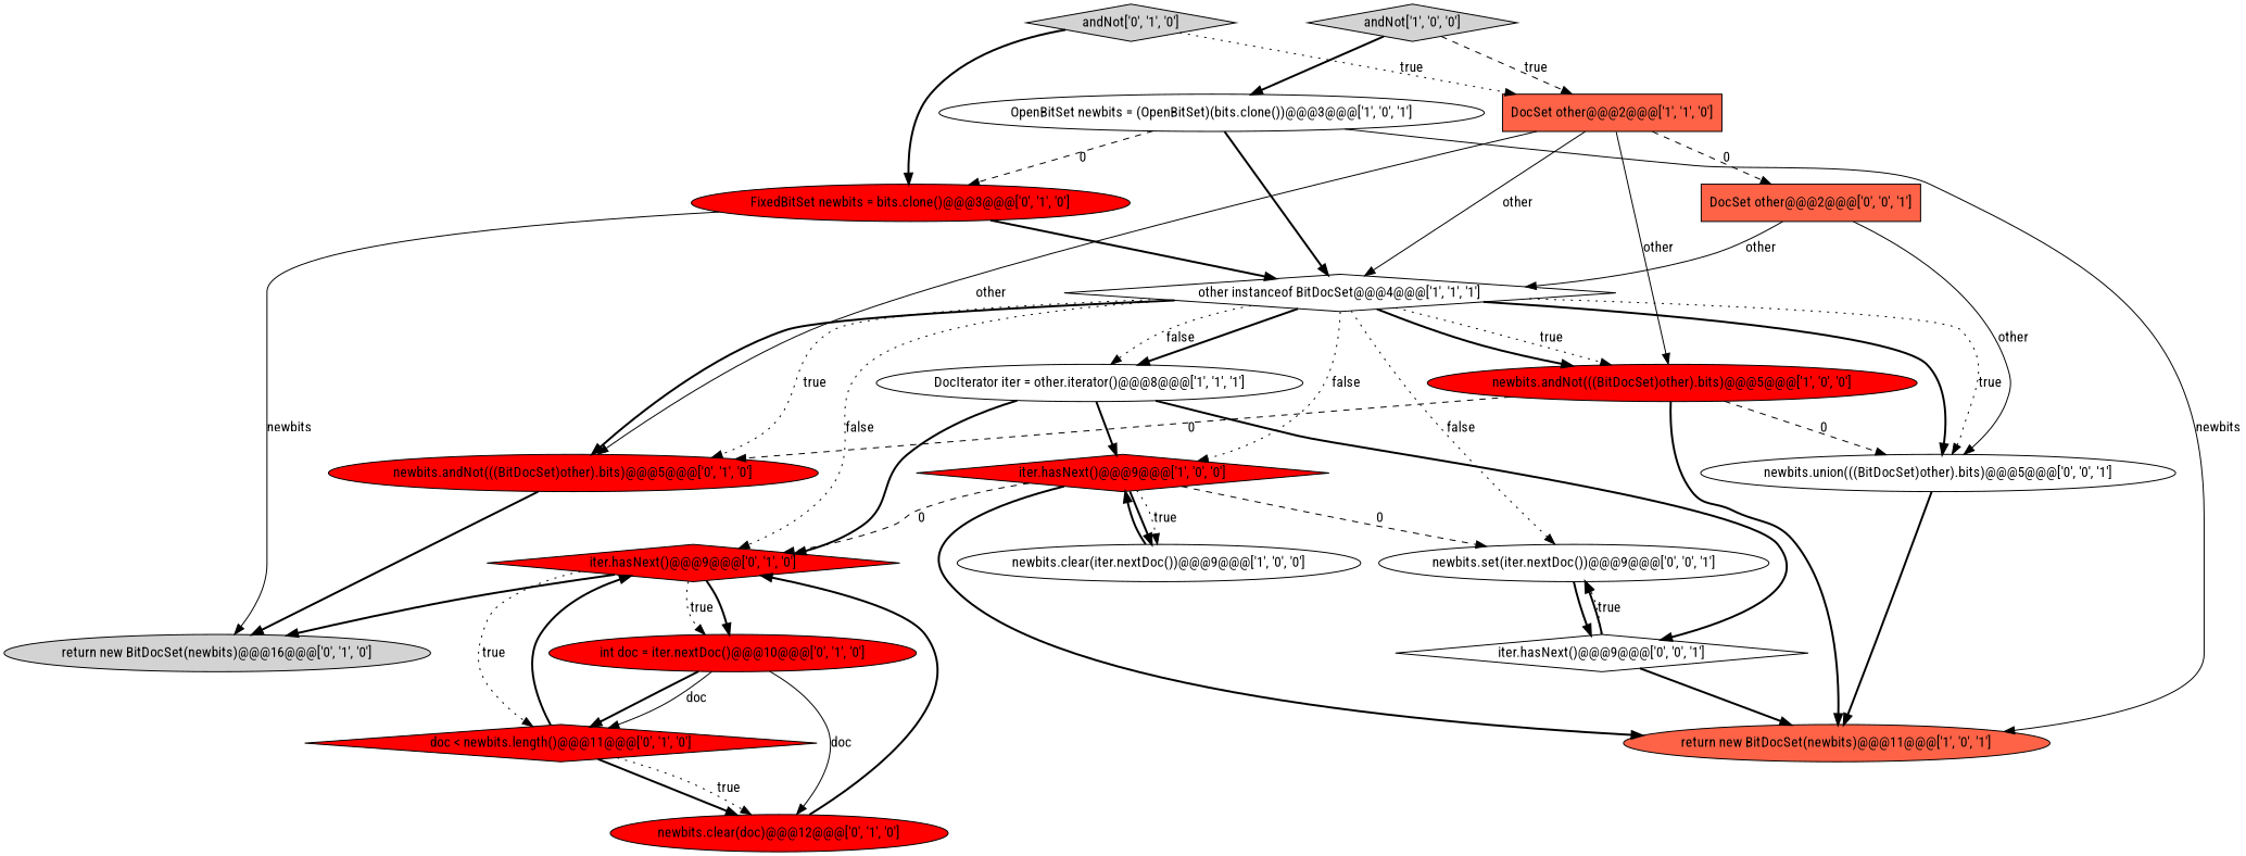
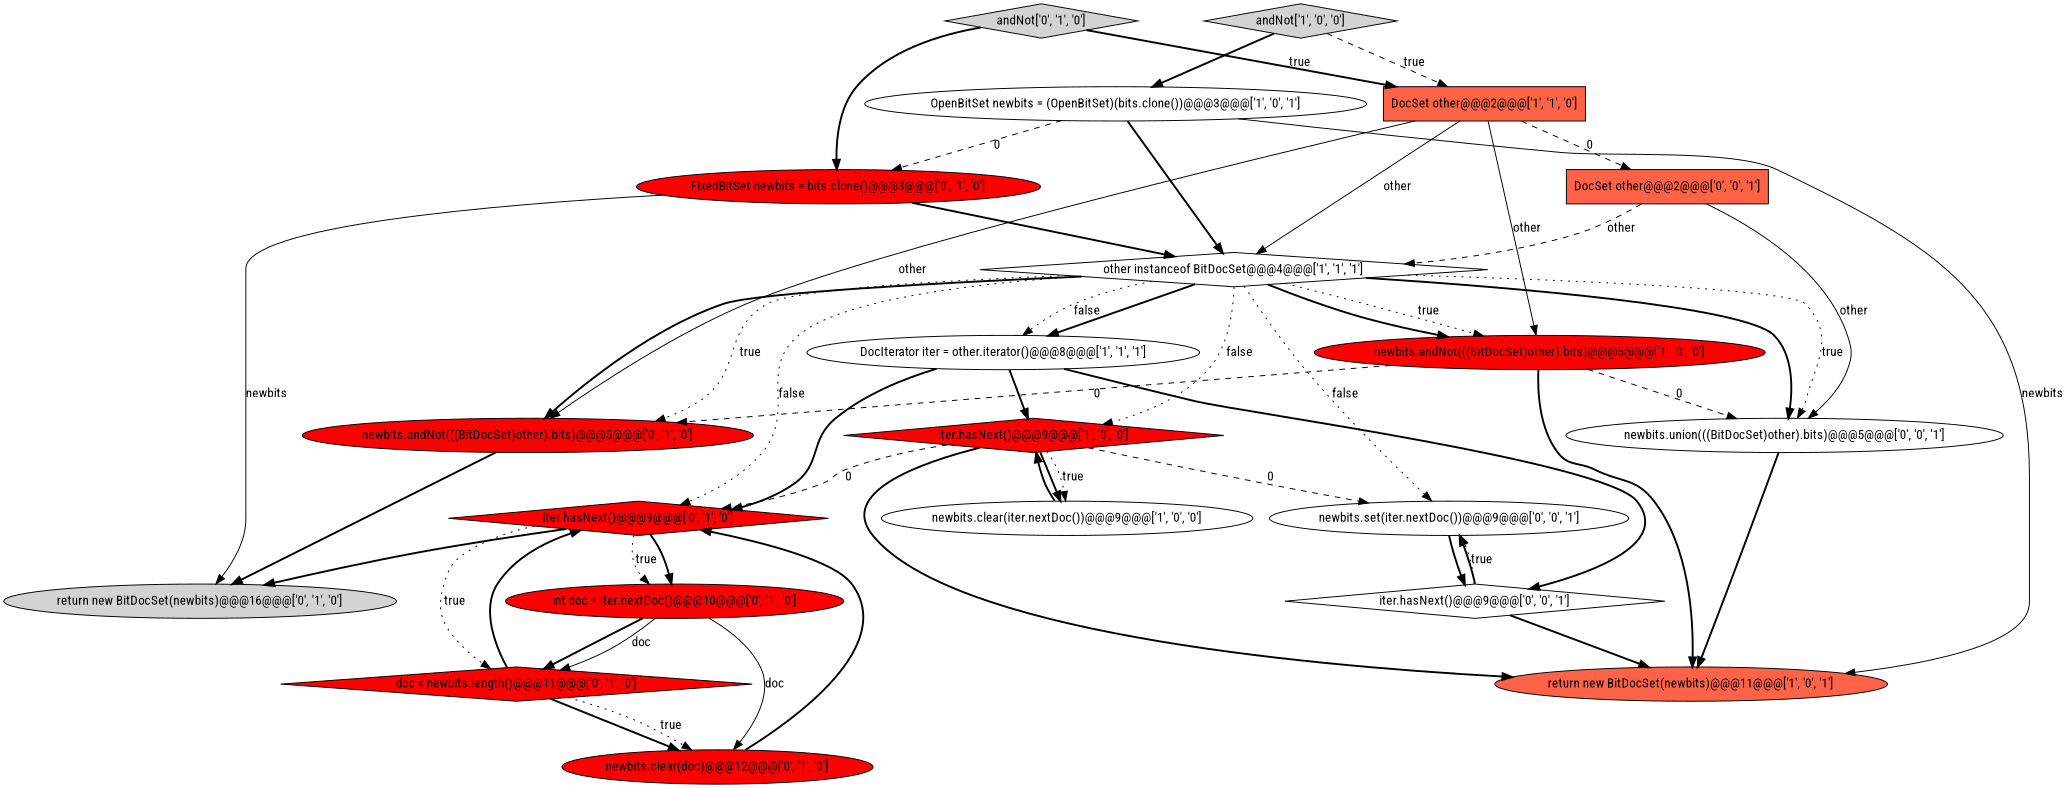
  digraph {
    fontname="Roboto Condensed"
    node [fillcolor=red fontname="Roboto Condensed" shape=ellipse style=filled]
    edge [fontname="Roboto Condensed" style=bold]
    n1 [fillcolor=white label="OpenBitSet newbits = (OpenBitSet)(bits.clone())@@@3@@@['1', '0', '1']"]
    n2 [fillcolor=tomato label="return new BitDocSet(newbits)@@@11@@@['1', '0', '1']"]
    n3 [fillcolor=white label="other instanceof BitDocSet@@@4@@@['1', '1', '1']" shape=diamond]
    n4 [label="FixedBitSet newbits = bits.clone()@@@3@@@['0', '1', '0']"]
    n5 [label="iter.hasNext()@@@9@@@['1', '0', '0']" shape=diamond]
    n6 [fillcolor=white label="newbits.set(iter.nextDoc())@@@9@@@['0', '0', '1']"]
    n7 [label="newbits.andNot(((BitDocSet)other).bits)@@@5@@@['1', '0', '0']"]
    n8 [fillcolor=white label="newbits.union(((BitDocSet)other).bits)@@@5@@@['0', '0', '1']"]
    n9 [label="newbits.andNot(((BitDocSet)other).bits)@@@5@@@['0', '1', '0']"]
    n10 [label="iter.hasNext()@@@9@@@['0', '1', '0']" shape=diamond]
    n11 [fillcolor=white label="DocIterator iter = other.iterator()@@@8@@@['1', '1', '1']"]
    n12 [fillcolor=lightgray label="return new BitDocSet(newbits)@@@16@@@['0', '1', '0']"]
    n13 [fillcolor=white label="newbits.clear(iter.nextDoc())@@@9@@@['1', '0', '0']"]
    n14 [fillcolor=white label="iter.hasNext()@@@9@@@['0', '0', '1']" shape=diamond]
    n15 [fillcolor=lightgray label="andNot['0', '1', '0']" shape=diamond]
    n16 [fillcolor=tomato label="DocSet other@@@2@@@['1', '1', '0']" shape=box]
    n17 [fillcolor=tomato label="DocSet other@@@2@@@['0', '0', '1']" shape=box]
    n18 [label="int doc = iter.nextDoc()@@@10@@@['0', '1', '0']"]
    n19 [label="doc < newbits.length()@@@11@@@['0', '1', '0']" shape=diamond]
    n20 [label="newbits.clear(doc)@@@12@@@['0', '1', '0']"]
    n21 [fillcolor=lightgray label="andNot['1', '0', '0']" shape=diamond]
    n1 -> n2 [label=newbits style=solid]
    n1 -> n3
    n1 -> n4 [label=0 style=dashed]
    n3 -> n5 [label=false style=dotted]
    n3 -> n6 [label=false style=dotted]
    n3 -> n7 [label=true style=dotted]
    n3 -> n7
    n3 -> n8 [label=true style=dotted]
    n3 -> n8
    n3 -> n9
    n3 -> n9 [label=true style=dotted]
    n3 -> n10 [label=false style=dotted]
    n3 -> n11
    n3 -> n11 [label=false style=dotted]
    n4 -> n3
    n4 -> n12 [label=newbits style=solid]
    n5 -> n2
    n5 -> n6 [label=0 style=dashed]
    n5 -> n10 [label=0 style=dashed]
    n5 -> n13
    n5 -> n13 [label=true style=dotted]
    n6 -> n14
    n7 -> n2
    n7 -> n8 [label=0 style=dashed]
    n7 -> n9 [label=0 style=dashed]
    n8 -> n2
    n9 -> n12
    n10 -> n12
    n10 -> n18
    n10 -> n18 [label=true style=dotted]
    n10 -> n19 [label=true style=dotted]
    n11 -> n5
    n11 -> n10
    n11 -> n14
    n13 -> n5
    n14 -> n2
    n14 -> n6
    n14 -> n6 [label=true style=dotted]
    n15 -> n4
-   n15 -> n16 [label=true style=dotted]
+   n15 -> n16 [label=true]
    n16 -> n3 [label=other style=solid]
    n16 -> n7 [label=other style=solid]
    n16 -> n9 [label=other style=solid]
    n16 -> n17 [label=0 style=dashed]
-   n17 -> n3 [label=other style=solid]
+   n17 -> n3 [label=other style=dashed]
    n17 -> n8 [label=other style=solid]
    n18 -> n19
    n18 -> n19 [label=doc style=solid]
    n18 -> n20 [label=doc style=solid]
    n19 -> n10
    n19 -> n20
    n19 -> n20 [label=true style=dotted]
    n20 -> n10
    n21 -> n1
    n21 -> n16 [label=true style=dashed]
  }
